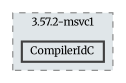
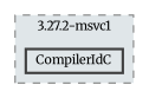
  digraph {
    compound=true
    fontname=Merriweather
    n1 [color=grey25 fillcolor="#e0e6e9" fontname=Merriweather fontsize=10 height=0.2 label=CompilerIdC shape=box style="filled,bold" width=0.4]
    subgraph cluster_1 {
      bgcolor="#e0e6e9"
      fontsize=10
-     label="3.57.2-msvc1"
+     label="3.27.2-msvc1"
      pencolor=grey50
      style="filled,dashed"
      n1
    }
  }
